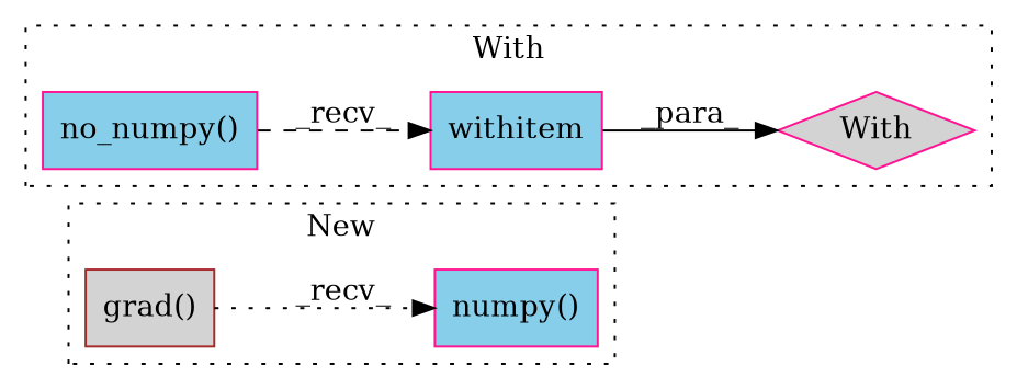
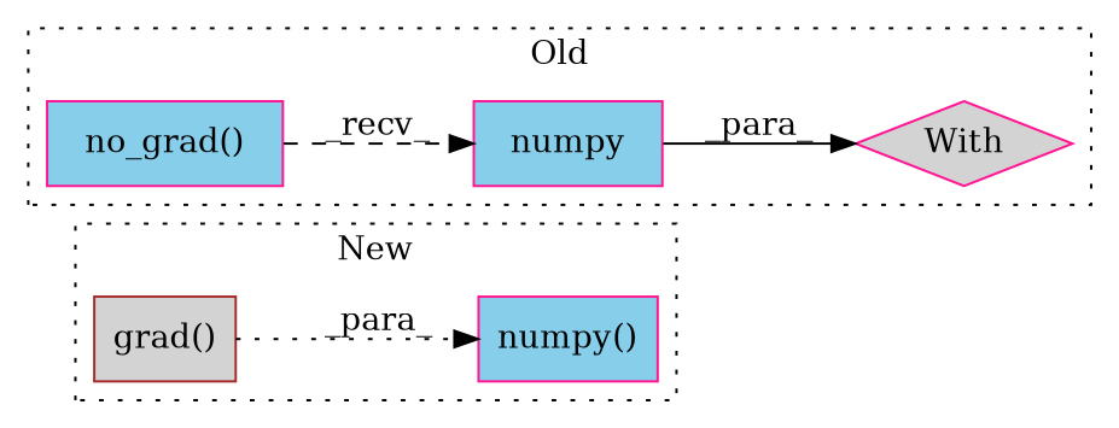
  digraph {
    rankdir=LR
    node [a=75 color=deeppink fillcolor=skyblue s=7158 shape=box style=filled]
    n1 [l=29 label="numpy()"]
    n2 [color=brown fillcolor=lightgrey l=21 label="grad()"]
-   n3 [l=15 label="no_numpy()" s=7081]
+   n3 [l=15 label="no_grad()" s=7081]
    n4 [a=39 fillcolor=lightgrey l="5,24" label=With s="7076,7086" shape=diamond]
-   n5 [a=49 l=5 label=withitem s=7081]
+   n5 [a=49 l=5 label=numpy s=7081]
    subgraph cluster_1 {
      label=New
      style=dotted
      n1
      n2
    }
    subgraph cluster_2 {
-     label=With
+     label=Old
      style=dotted
      n3
      n4
      n5
    }
-   n2 -> n1 [label=_recv_ style=dotted]
+   n2 -> n1 [label=_para_ style=dotted]
    n3 -> n5 [label=_recv_ style=dashed]
    n5 -> n4 [label=_para_ style=solid]
  }
